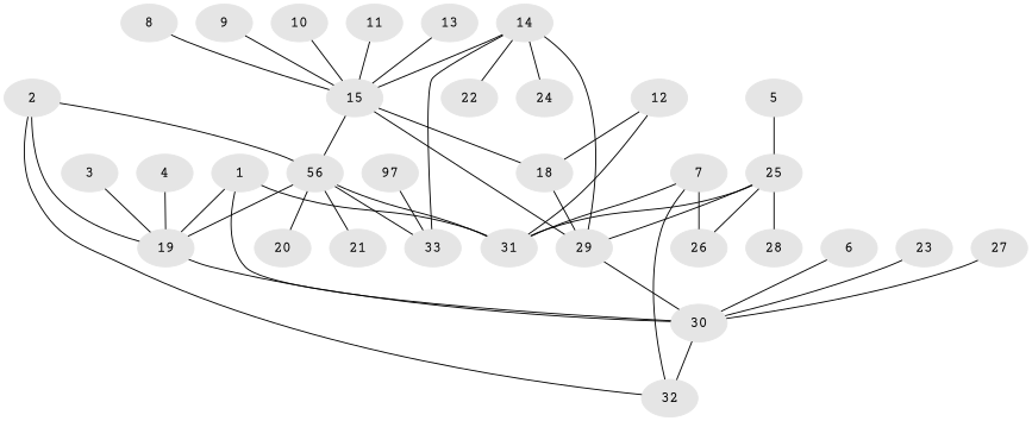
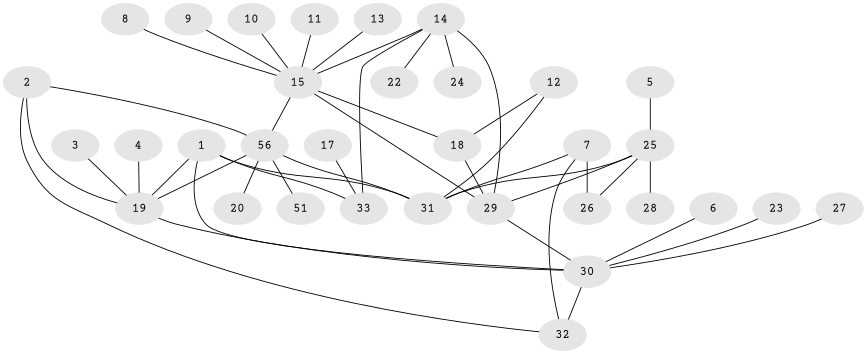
  graph {
    fontname="Courier Prime"
    node [color=gray90 fontname="Courier Prime" style=filled]
    edge [fontname="Courier Prime" weight=1.0]
    1
    19
    30
    31
    33
    14
    15
    22
    24
    29
    32
    2
    n13 [label=56]
    20
-   21
+   21 [label=51]
    3
    4
    5
    25
    26
    28
    6
    7
    8
    18
    9
    10
    11
    12
    13
-   17 [label=97]
+   17
    23
    27
    1 -- 19
    1 -- 30
    1 -- 31
-   n13 -- 33
+   1 -- 33
    19 -- 30
    30 -- 32 [weight=2.0]
    14 -- 33
    14 -- 15
    14 -- 22
    14 -- 24
    14 -- 29
    15 -- 29
    15 -- n13
    15 -- 18
    29 -- 30
    2 -- 19
    2 -- 32
    2 -- n13
    n13 -- 19
    n13 -- 31
    n13 -- 20
    n13 -- 21
    3 -- 19
    4 -- 19
    5 -- 25
    25 -- 31
    25 -- 29
    25 -- 26
    25 -- 28
    6 -- 30
    7 -- 31
    7 -- 32
    7 -- 26
    8 -- 15
    18 -- 29
    9 -- 15
    10 -- 15
    11 -- 15
    12 -- 31
    12 -- 18
    13 -- 15
    17 -- 33
    23 -- 30
    27 -- 30
  }
